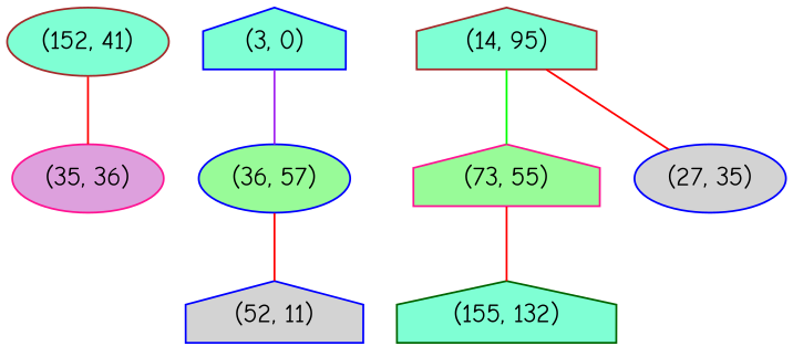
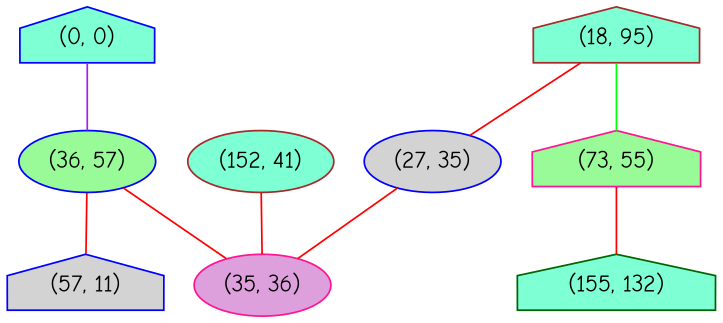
  graph {
    fontname="Comic Neue"
    node [color=blue fillcolor=aquamarine fontname="Comic Neue" shape=house style=filled]
    edge [color=red fontname="Comic Neue" weight=1]
    "(152, 41)" [color=brown shape=ellipse]
    "(35, 36)" [color=deeppink fillcolor=plum shape=ellipse]
    n3 [fillcolor=palegreen label="(36, 57)" shape=ellipse]
-   "(0, 0)" [label="(3, 0)"]
-   "(52, 11)" [fillcolor=lightgrey]
-   "(14, 95)" [color=brown]
+   "(0, 0)"
+   "(52, 11)" [fillcolor=lightgrey label="(57, 11)"]
+   "(14, 95)" [color=brown label="(18, 95)"]
    "(73, 55)" [color=deeppink fillcolor=palegreen]
    n8 [fillcolor=lightgrey label="(27, 35)" shape=ellipse]
    "(155, 132)" [color=darkgreen]
    "(152, 41)" -- "(35, 36)"
+   n3 -- "(35, 36)"
    n3 -- "(52, 11)"
    "(0, 0)" -- n3 [color=purple weight=4]
    "(14, 95)" -- "(73, 55)" [color=green weight=2]
    "(14, 95)" -- n8
    "(73, 55)" -- "(155, 132)"
+   n8 -- "(35, 36)"
  }
